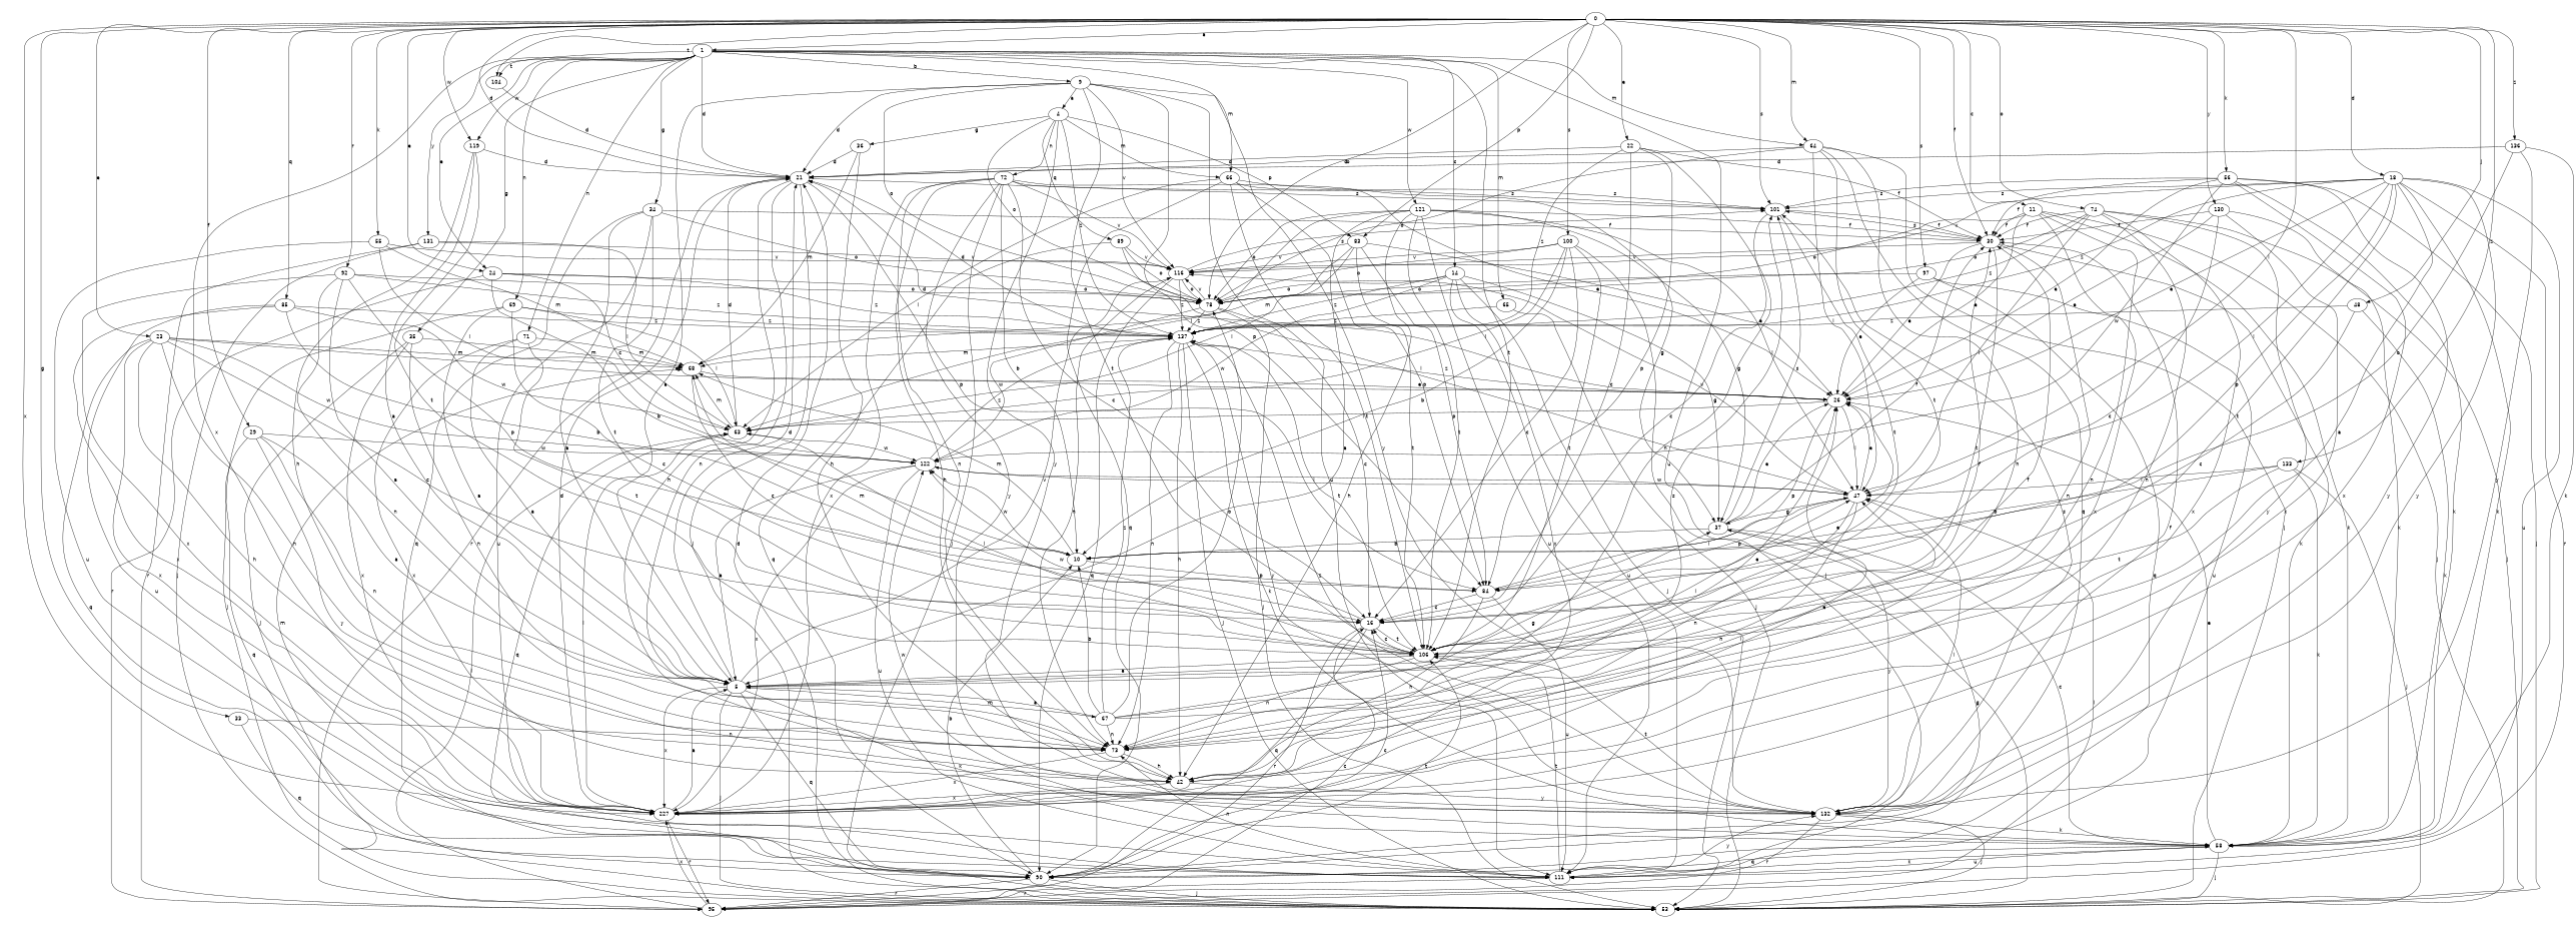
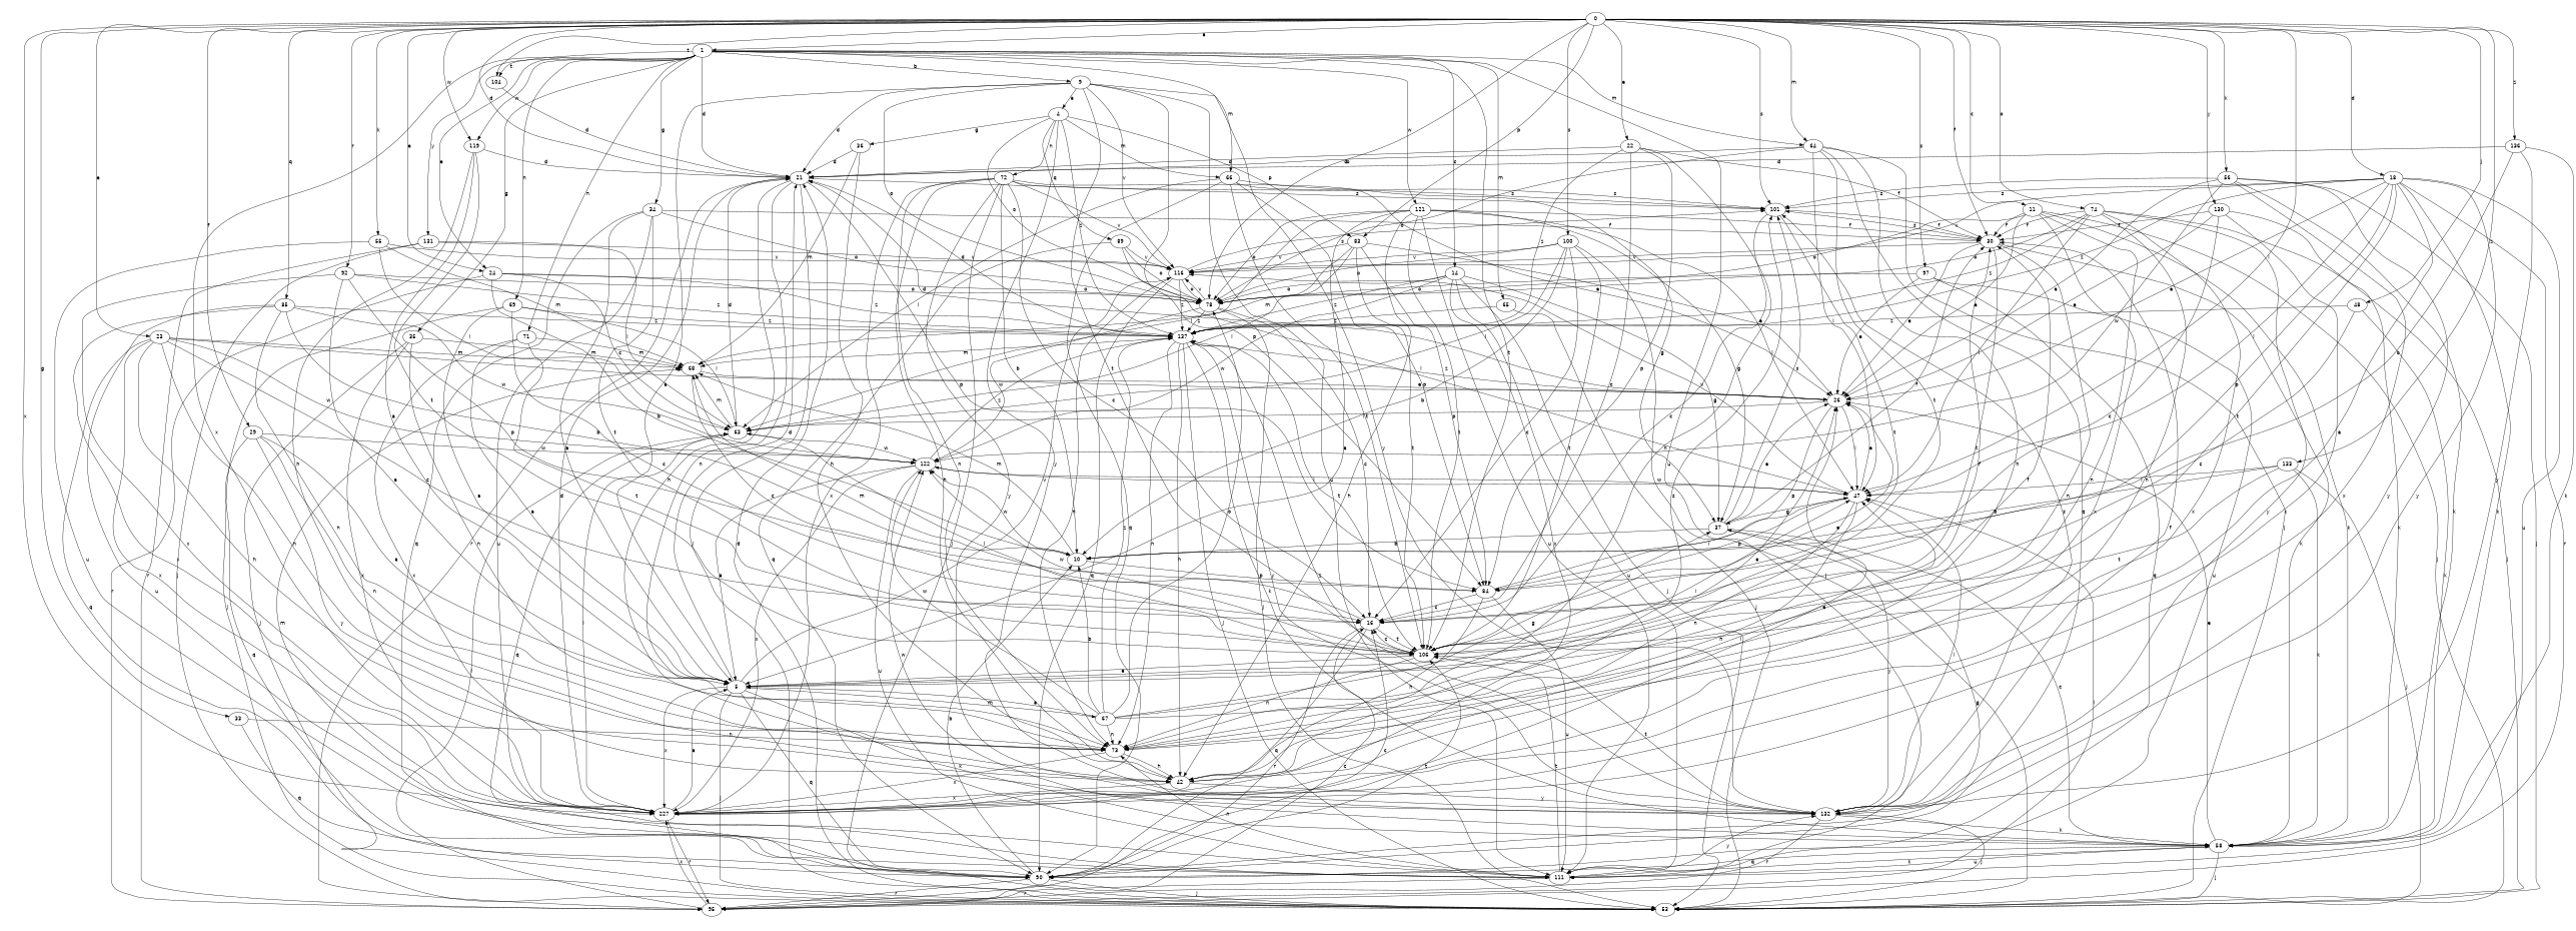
  strict digraph {
    fontname="DejaVu Sans"
    node [fontname="DejaVu Sans"]
    edge [fontname="DejaVu Sans"]
    0
    1
    11
    18
    21
    22
    23
    24
    29
    30
    33
    47
    48
    55
    56
    64
    74
    78
    83
    85
    92
    97
    100
    101
    104
    119
    n27 [label=227]
    130
    133
    136
    9
    14
    34
    35
    65
    66
    69
    71
    106
    111
    121
    131
    53
    58
    26
    73
    132
    137
    5
    116
    84
    95
    42
    16
    90
    68
    122
    10
    63
    37
    4
    36
    72
    89
    67
    0 -> 1 [label=a]
    0 -> 11 [label=c]
    0 -> 18 [label=d]
    0 -> 21 [label=d]
    0 -> 22 [label=e]
    0 -> 23 [label=e]
    0 -> 24 [label=e]
    0 -> 29 [label=f]
    0 -> 30 [label=f]
    0 -> 33 [label=g]
    0 -> 47 [label=i]
    0 -> 48 [label=j]
    0 -> 55 [label=k]
    0 -> 56 [label=k]
    0 -> 64 [label=m]
    0 -> 74 [label=o]
    0 -> 78 [label=o]
    0 -> 83 [label=p]
    0 -> 85 [label=q]
    0 -> 92 [label=r]
    0 -> 97 [label=s]
    0 -> 100 [label=s]
    0 -> 101 [label=s]
    0 -> 104 [label=t]
    0 -> 119 [label=w]
    0 -> n27 [label=x]
    0 -> 130 [label=y]
    0 -> 133 [label=z]
    0 -> 136 [label=z]
    1 -> 21 [label=d]
    1 -> 24 [label=e]
    1 -> 64 [label=m]
    1 -> 104 [label=t]
    1 -> 119 [label=w]
    1 -> n27 [label=x]
    1 -> 9 [label=b]
    1 -> 14 [label=c]
    1 -> 34 [label=g]
    1 -> 35 [label=g]
    1 -> 65 [label=m]
    1 -> 66 [label=m]
    1 -> 69 [label=n]
    1 -> 71 [label=n]
    1 -> 106 [label=t]
    1 -> 111 [label=u]
    1 -> 121 [label=w]
    1 -> 131 [label=y]
    11 -> 30 [label=f]
    11 -> 78 [label=o]
    11 -> n27 [label=x]
    11 -> 53 [label=j]
    11 -> 58 [label=k]
    11 -> 26 [label=e]
    11 -> 73 [label=n]
    18 -> 47 [label=i]
    18 -> 101 [label=s]
    18 -> 106 [label=t]
    18 -> 111 [label=u]
    18 -> 58 [label=k]
    18 -> 26 [label=e]
    18 -> 132 [label=y]
    18 -> 137 [label=z]
    18 -> 5 [label=a]
    18 -> 116 [label=v]
    18 -> 84 [label=p]
    18 -> 95 [label=r]
    21 -> 101 [label=s]
    21 -> 53 [label=j]
    21 -> 73 [label=n]
    21 -> 84 [label=p]
    21 -> 95 [label=r]
    21 -> 42 [label=h]
    22 -> 21 [label=d]
    22 -> 30 [label=f]
    22 -> 73 [label=n]
    22 -> 137 [label=z]
    22 -> 84 [label=p]
    22 -> 16 [label=c]
    23 -> n27 [label=x]
    23 -> 26 [label=e]
    23 -> 73 [label=n]
    23 -> 42 [label=h]
    23 -> 16 [label=c]
    23 -> 90 [label=q]
    23 -> 68 [label=m]
    23 -> 122 [label=w]
    24 -> 78 [label=o]
    24 -> 137 [label=z]
    24 -> 95 [label=r]
    24 -> 10 [label=b]
    24 -> 63 [label=c]
    29 -> 73 [label=n]
    29 -> 132 [label=y]
    29 -> 5 [label=a]
    29 -> 90 [label=q]
    29 -> 122 [label=w]
    30 -> 101 [label=s]
    30 -> 106 [label=t]
    30 -> 58 [label=k]
    30 -> 26 [label=e]
    30 -> 73 [label=n]
    30 -> 116 [label=v]
    33 -> 73 [label=n]
    33 -> 90 [label=q]
    47 -> 26 [label=e]
    47 -> 73 [label=n]
    47 -> 116 [label=v]
    47 -> 84 [label=p]
    47 -> 42 [label=h]
    47 -> 122 [label=w]
    47 -> 37 [label=g]
    48 -> 58 [label=k]
    48 -> 137 [label=z]
    48 -> 16 [label=c]
    55 -> 111 [label=u]
    55 -> 116 [label=v]
    55 -> 68 [label=m]
    55 -> 63 [label=l]
-   56 -> 30 [label=f]
    56 -> 101 [label=s]
    56 -> n27 [label=x]
    56 -> 53 [label=j]
    56 -> 58 [label=k]
    56 -> 26 [label=e]
    56 -> 132 [label=y]
    56 -> 122 [label=w]
    64 -> 21 [label=d]
    64 -> 47 [label=i]
    64 -> 78 [label=o]
    64 -> 106 [label=t]
    64 -> 53 [label=j]
    64 -> 42 [label=h]
    64 -> 90 [label=q]
    74 -> 30 [label=f]
    74 -> 47 [label=i]
    74 -> 78 [label=o]
    74 -> n27 [label=x]
    74 -> 53 [label=j]
    74 -> 73 [label=n]
    74 -> 132 [label=y]
    74 -> 137 [label=z]
    78 -> 53 [label=j]
    78 -> 137 [label=z]
    78 -> 116 [label=v]
    78 -> 16 [label=c]
    78 -> 122 [label=w]
    83 -> 106 [label=t]
    83 -> 26 [label=e]
    83 -> 116 [label=v]
    83 -> 84 [label=p]
    83 -> 68 [label=m]
    83 -> 63 [label=l]
    85 -> n27 [label=x]
    85 -> 111 [label=u]
    85 -> 137 [label=z]
    85 -> 122 [label=w]
    85 -> 10 [label=b]
    92 -> 78 [label=o]
    92 -> n27 [label=x]
-   92 -> 73 [label=n]
+   85 -> 73 [label=n]
    92 -> 137 [label=z]
    92 -> 5 [label=a]
    92 -> 84 [label=p]
    97 -> 78 [label=o]
    97 -> 111 [label=u]
    97 -> 26 [label=e]
    97 -> 90 [label=q]
    100 -> 78 [label=o]
    100 -> 106 [label=t]
    100 -> 53 [label=j]
    100 -> 116 [label=v]
    100 -> 16 [label=c]
    100 -> 10 [label=b]
    100 -> 63 [label=l]
    101 -> 30 [label=f]
    101 -> 106 [label=t]
    101 -> 16 [label=c]
    104 -> 21 [label=d]
    119 -> 21 [label=d]
    119 -> 106 [label=t]
    119 -> 5 [label=a]
    119 -> 42 [label=h]
    n27 -> 21 [label=d]
    n27 -> 26 [label=e]
    n27 -> 5 [label=a]
    n27 -> 95 [label=r]
    n27 -> 63 [label=l]
    130 -> 30 [label=f]
    130 -> n27 [label=x]
    130 -> 58 [label=k]
    130 -> 26 [label=e]
    130 -> 16 [label=c]
    133 -> 47 [label=i]
    133 -> 106 [label=t]
    133 -> 53 [label=j]
    133 -> 58 [label=k]
    133 -> 10 [label=b]
    136 -> 21 [label=d]
    136 -> 58 [label=k]
    136 -> 132 [label=y]
    136 -> 10 [label=o]
    9 -> 21 [label=d]
    9 -> 78 [label=o]
    9 -> 106 [label=t]
    9 -> 111 [label=u]
    9 -> 132 [label=y]
    9 -> 5 [label=a]
    9 -> 116 [label=v]
    9 -> 84 [label=p]
    9 -> 4 [label=a]
    14 -> 78 [label=o]
    14 -> n27 [label=x]
    14 -> 111 [label=u]
    14 -> 53 [label=j]
    14 -> 137 [label=z]
    14 -> 122 [label=w]
    14 -> 37 [label=g]
    34 -> 30 [label=f]
    34 -> 78 [label=o]
    34 -> 106 [label=t]
    34 -> 111 [label=u]
    34 -> 5 [label=a]
    34 -> 90 [label=q]
    35 -> n27 [label=x]
    35 -> 53 [label=j]
    35 -> 73 [label=n]
    35 -> 68 [label=m]
    65 -> 53 [label=j]
    65 -> 137 [label=z]
    66 -> 101 [label=s]
    66 -> 106 [label=t]
    66 -> 84 [label=p]
    66 -> 90 [label=q]
    66 -> 63 [label=l]
    66 -> 37 [label=g]
    69 -> 53 [label=j]
    69 -> 137 [label=z]
    69 -> 5 [label=a]
    69 -> 16 [label=c]
    69 -> 63 [label=l]
    71 -> n27 [label=x]
    71 -> 106 [label=t]
    71 -> 5 [label=a]
    71 -> 68 [label=m]
    106 -> 26 [label=e]
    106 -> 73 [label=n]
    106 -> 5 [label=a]
    106 -> 16 [label=c]
    106 -> 122 [label=w]
    106 -> 63 [label=l]
    111 -> 106 [label=t]
    111 -> 58 [label=k]
    111 -> 73 [label=n]
    111 -> 132 [label=y]
    111 -> 95 [label=r]
    111 -> 68 [label=m]
    121 -> 30 [label=f]
    121 -> 47 [label=i]
    121 -> 78 [label=o]
    121 -> 106 [label=t]
    121 -> 111 [label=u]
    121 -> 5 [label=a]
    121 -> 42 [label=h]
    121 -> 63 [label=l]
    121 -> 37 [label=g]
    131 -> 53 [label=j]
    131 -> 116 [label=v]
    131 -> 95 [label=r]
    131 -> 63 [label=l]
    53 -> 21 [label=d]
    58 -> 111 [label=u]
    58 -> 53 [label=j]
    58 -> 26 [label=e]
    58 -> 90 [label=q]
    58 -> 122 [label=w]
    26 -> 21 [label=d]
    26 -> 47 [label=i]
    26 -> 137 [label=z]
    26 -> 84 [label=p]
    26 -> 63 [label=l]
    73 -> n27 [label=x]
    73 -> 42 [label=h]
    132 -> 30 [label=f]
    132 -> 47 [label=i]
    132 -> 101 [label=s]
    132 -> 106 [label=t]
    132 -> 53 [label=j]
    132 -> 58 [label=k]
    132 -> 137 [label=z]
    132 -> 95 [label=r]
    137 -> 21 [label=d]
    137 -> 106 [label=t]
    137 -> 53 [label=j]
    137 -> 58 [label=k]
    137 -> 73 [label=n]
    137 -> 132 [label=y]
    137 -> 42 [label=h]
    137 -> 68 [label=m]
    5 -> 21 [label=d]
    5 -> 30 [label=f]
    5 -> 47 [label=i]
    5 -> n27 [label=x]
    5 -> 53 [label=j]
    5 -> 58 [label=k]
    5 -> 116 [label=v]
    5 -> 90 [label=q]
    5 -> 67 [label=m]
    116 -> 78 [label=o]
    116 -> 101 [label=s]
    116 -> 73 [label=n]
    116 -> 137 [label=z]
    116 -> 90 [label=q]
    84 -> 47 [label=i]
    84 -> 111 [label=u]
    84 -> 42 [label=h]
    84 -> 16 [label=c]
    95 -> 47 [label=i]
    95 -> n27 [label=x]
    95 -> 16 [label=c]
    95 -> 63 [label=l]
    42 -> 47 [label=i]
    42 -> 101 [label=s]
    42 -> n27 [label=x]
    42 -> 132 [label=y]
    16 -> 106 [label=t]
    16 -> 95 [label=r]
    16 -> 90 [label=q]
    16 -> 68 [label=m]
    90 -> 106 [label=t]
    90 -> 53 [label=j]
    90 -> 95 [label=r]
    90 -> 16 [label=c]
    90 -> 10 [label=b]
    90 -> 37 [label=g]
    68 -> 26 [label=e]
    68 -> 16 [label=c]
    122 -> 47 [label=i]
    122 -> n27 [label=x]
    122 -> 111 [label=u]
    122 -> 137 [label=z]
    122 -> 5 [label=a]
    10 -> 84 [label=p]
    10 -> 68 [label=m]
    10 -> 122 [label=w]
    63 -> 21 [label=d]
    63 -> 90 [label=q]
    63 -> 68 [label=m]
    63 -> 122 [label=w]
    37 -> 30 [label=f]
    37 -> 101 [label=s]
    37 -> 58 [label=c]
    37 -> 26 [label=e]
    37 -> 132 [label=y]
    37 -> 10 [label=b]
    4 -> 78 [label=o]
    4 -> 83 [label=p]
    4 -> 66 [label=m]
    4 -> 132 [label=y]
    4 -> 137 [label=z]
    4 -> 36 [label=g]
    4 -> 72 [label=n]
    4 -> 89 [label=q]
    36 -> 21 [label=d]
    36 -> 42 [label=h]
    36 -> 68 [label=m]
    72 -> 101 [label=s]
    72 -> n27 [label=x]
    72 -> 53 [label=j]
    72 -> 26 [label=e]
    72 -> 73 [label=n]
    72 -> 132 [label=y]
    72 -> 116 [label=v]
    72 -> 42 [label=h]
    72 -> 16 [label=c]
    72 -> 10 [label=b]
    89 -> 47 [label=i]
    89 -> 78 [label=o]
    89 -> 116 [label=v]
    89 -> 90 [label=q]
    67 -> 30 [label=f]
    67 -> 78 [label=o]
    67 -> 26 [label=e]
    67 -> 73 [label=n]
    67 -> 137 [label=z]
    67 -> 5 [label=a]
+   67 -> 122 [label=w]
    67 -> 10 [label=b]
    67 -> 37 [label=g]
  }
